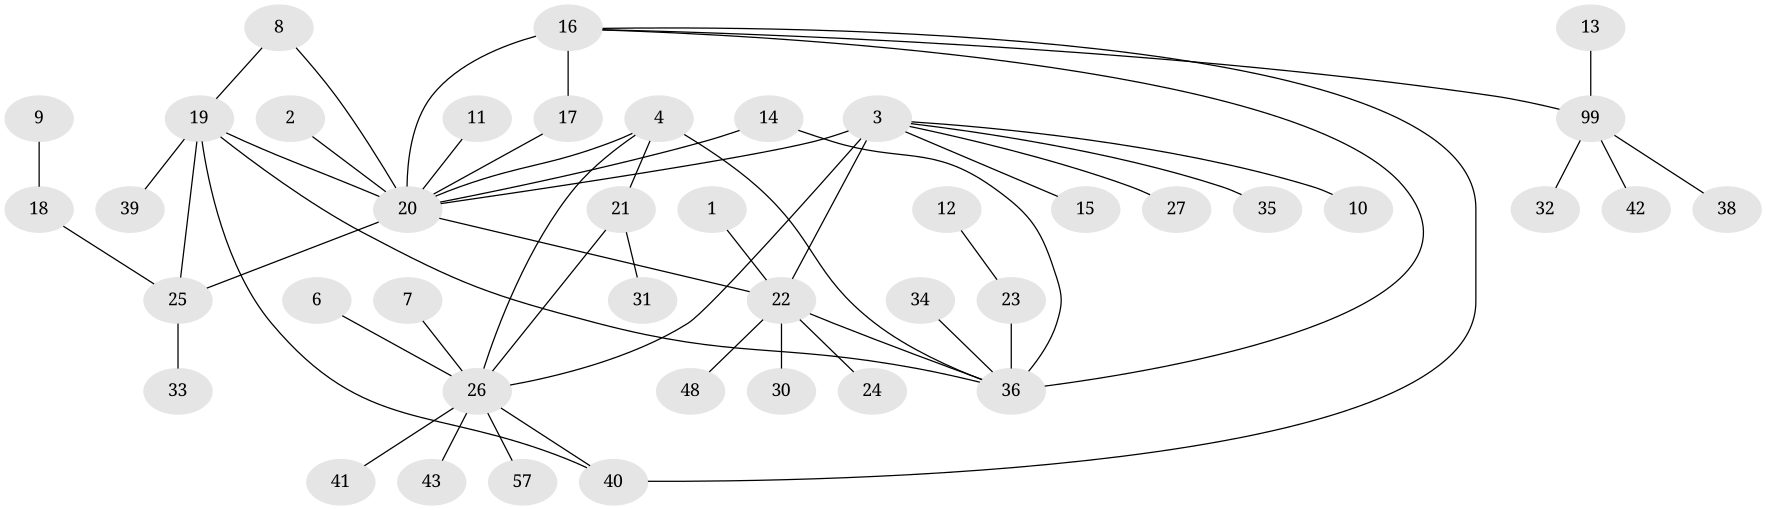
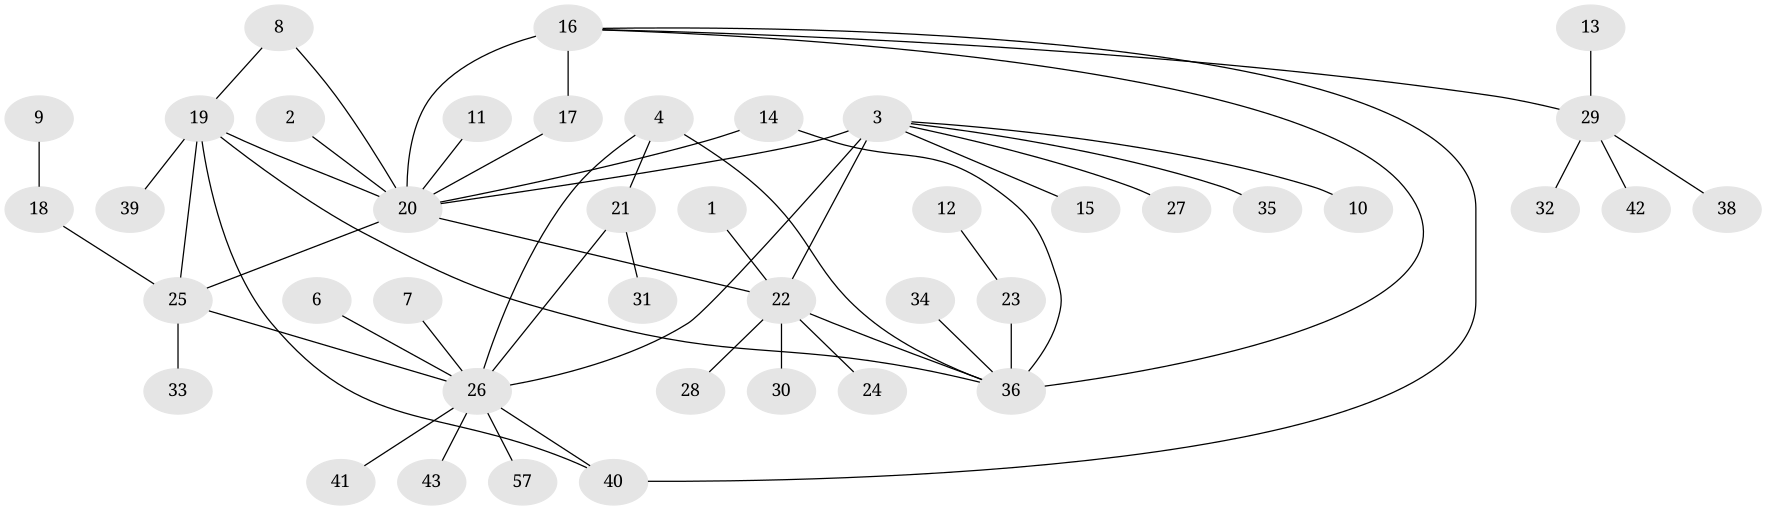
  graph {
    fontname="Noto Serif"
    node [color=gray90 fontname="Noto Serif" style=filled]
    edge [fontname="Noto Serif" weight=1.0]
    1
    22
    36
    24
-   28 [label=48]
+   28
    30
    2
    20
    25
    3
    10
    15
    26
    27
    35
    40
    n17 [label=57]
    41
    43
    4
    21
    31
    6
    7
    8
    19
    39
    9
    18
    11
    12
    23
    13
-   29 [label=99]
+   29
    38
    32
    42
    14
    16
    17
    33
    34
    1 -- 22
    22 -- 36
    22 -- 24
    22 -- 28
    22 -- 30
    2 -- 20
    20 -- 22
    20 -- 25
+   25 -- 26
    25 -- 33
    3 -- 22 [weight=2.0]
    3 -- 20 [weight=2.0]
    3 -- 10
    3 -- 15
    3 -- 26
    3 -- 27
    3 -- 35
    26 -- 40
    26 -- n17
    26 -- 41
    26 -- 43
    4 -- 36
-   4 -- 20
    4 -- 26 [weight=2.0]
    4 -- 21 [weight=2.0]
    21 -- 26
    21 -- 31
    6 -- 26
    7 -- 26
    8 -- 20
    8 -- 19
    19 -- 36
    19 -- 20
    19 -- 25 [weight=4.0]
    19 -- 40
    19 -- 39
    9 -- 18
    18 -- 25
    11 -- 20
    12 -- 23
    23 -- 36 [weight=3.0]
    13 -- 29
    29 -- 38
    29 -- 32
    29 -- 42
    14 -- 36
    14 -- 20
    16 -- 36
    16 -- 20 [weight=3.0]
    16 -- 40
    16 -- 29
    16 -- 17 [weight=2.0]
    17 -- 20
    34 -- 36
  }
